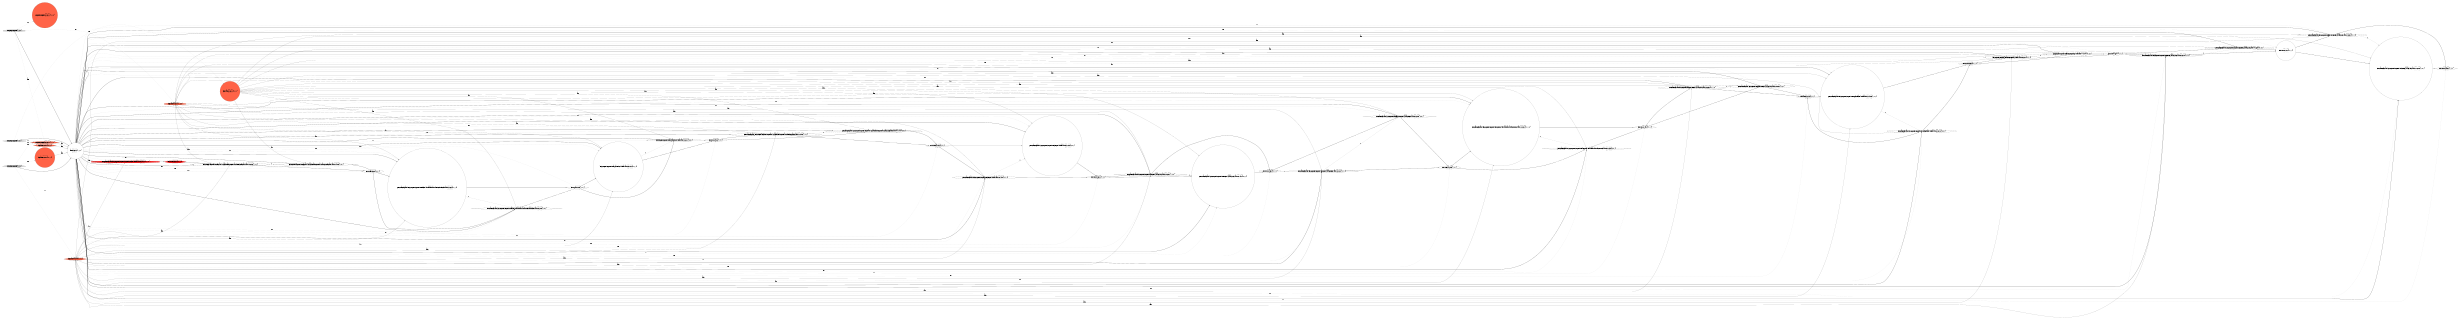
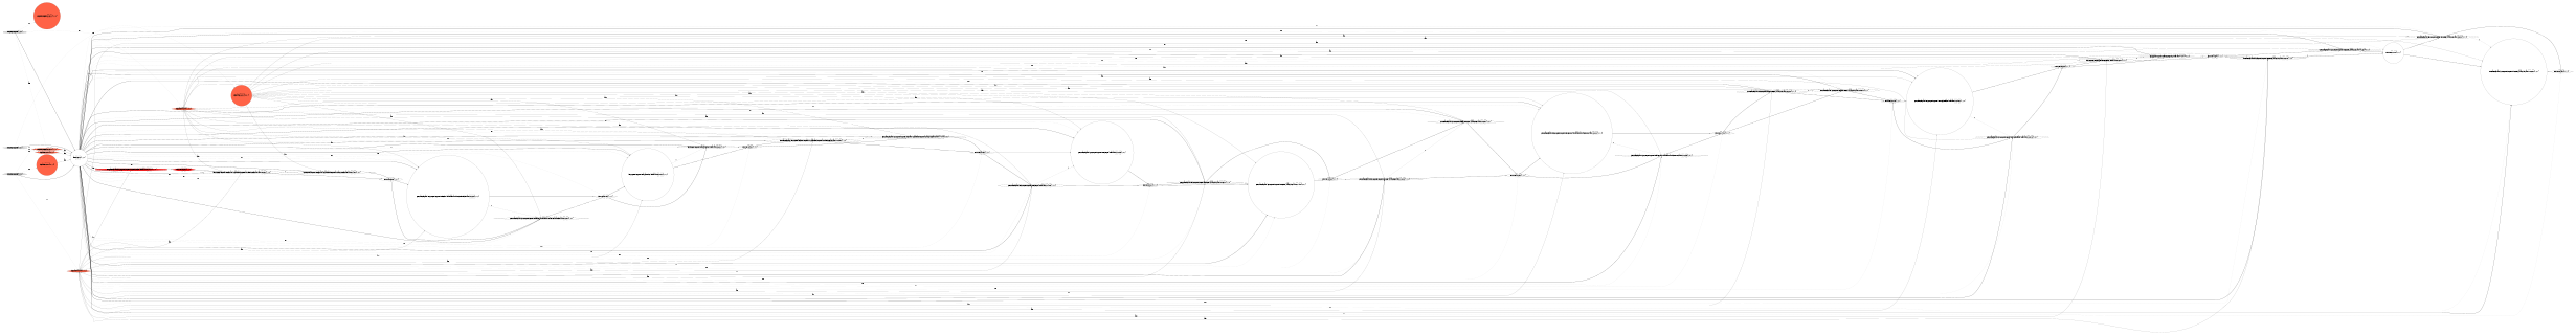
  digraph {
    rankdir=LR
    node [fillcolor=white shape=hexagon style=filled]
    edge [style=bold]
    n1 [label="getOrCreateConfiguration((EKS2Component)component).setTrustAllCertificates((boolean)value)@@@24@@@['1', '1', '0']" shape=circle]
    n2 [label="getOrCreateConfiguration((IAM2Component)component).setTrustAllCertificates((boolean)value)@@@22@@@['0', '0', '1']" shape=octagon]
    n3 [label="return true@@@23@@@['1', '1', '1']"]
    n4 [label="((EKS2Component)component).setBasicPropertyBinding((boolean)value)@@@26@@@['1', '1', '0']" shape=octagon]
    n5 [label="((IAM2Component)component).setBasicPropertyBinding((boolean)value)@@@24@@@['0', '0', '1']"]
    n6 [label="getOrCreateConfiguration((EKS2Component)component).setProxyProtocol((software.amazon.awssdk.core.Protocol)value)@@@20@@@['1', '1', '0']" shape=circle]
    n7 [label="getOrCreateConfiguration((IAM2Component)component).setProxyProtocol((software.amazon.awssdk.core.Protocol)value)@@@18@@@['0', '0', '1']"]
    n8 [label="return true@@@19@@@['1', '1', '1']"]
    n9 [label="getOrCreateConfiguration((EKS2Component)component).setRegion((java.lang.String)value)@@@22@@@['1', '1', '0']" shape=octagon]
    n10 [label="getOrCreateConfiguration((IAM2Component)component).setRegion((java.lang.String)value)@@@20@@@['0', '0', '1']" shape=octagon]
    n11 [label="getOrCreateConfiguration((IAM2Component)component).setPojoRequest((boolean)value)@@@12@@@['0', '0', '1']" shape=circle]
    n12 [label="return true@@@13@@@['1', '1', '1']"]
    n13 [label="getOrCreateConfiguration((EKS2Component)component).setProxyHost((java.lang.String)value)@@@16@@@['1', '1', '0']"]
    n14 [label="getOrCreateConfiguration((IAM2Component)component).setProxyHost((java.lang.String)value)@@@14@@@['0', '0', '1']" shape=circle]
    n15 [label="getOrCreateConfiguration((EKS2Component)component).setOperation((org.apache.camel.component.aws2.eks.EKS2Operations)value)@@@12@@@['1', '1', '0']" shape=octagon]
    n16 [label="getOrCreateConfiguration((IAM2Component)component).setOperation((org.apache.camel.component.aws2.iam.IAM2Operations)value)@@@10@@@['0', '0', '1']"]
    n17 [label="return true@@@11@@@['1', '1', '1']" shape=octagon]
    n18 [label="getOrCreateConfiguration((EKS2Component)component).setPojoRequest((boolean)value)@@@14@@@['1', '1', '0']" shape=octagon]
    n19 [label="return true@@@27@@@['1', '1', '1']" shape=circle]
    n20 [label="getOrCreateConfiguration((EKS2Component)component).setSecretKey((java.lang.String)value)@@@30@@@['1', '1', '0']" shape=octagon]
    n21 [label="getOrCreateConfiguration((IAM2Component)component).setSecretKey((java.lang.String)value)@@@28@@@['0', '0', '1']" shape=circle]
    n22 [label="return true@@@29@@@['1', '1', '1']"]
    n23 [label="return true@@@15@@@['1', '1', '1']" shape=octagon]
    n24 [label="getOrCreateConfiguration((EKS2Component)component).setProxyPort((java.lang.Integer)value)@@@18@@@['1', '1', '0']"]
    n25 [label="getOrCreateConfiguration((IAM2Component)component).setProxyPort((java.lang.Integer)value)@@@16@@@['0', '0', '1']"]
    n26 [fillcolor=lightgray label="setPropertyOnComponent['0', '1', '0']"]
    n27 [fillcolor=tomato label="Component component@@@2@@@['1', '1', '1']"]
    n28 [fillcolor=tomato label="String name@@@2@@@['0', '1', '0']" shape=circle]
    n29 [label="name@@@3@@@['1', '1', '1']" shape=circle]
    n30 [fillcolor=tomato label="Object value@@@2@@@['0', '1', '0']"]
    n31 [label="((EKS2Component)component).setConfiguration((org.apache.camel.component.aws2.eks.EKS2Configuration)value)@@@6@@@['1', '1', '0']" shape=octagon]
    n32 [label="getOrCreateConfiguration((EKS2Component)component).setEksClient((software.amazon.awssdk.services.eks.EksClient)value)@@@8@@@['1', '1', '0']" shape=circle]
    n33 [label="((EKS2Component)component).setLazyStartProducer((boolean)value)@@@10@@@['1', '1', '0']" shape=circle]
    n34 [label="getOrCreateConfiguration((EKS2Component)component).setAccessKey((java.lang.String)value)@@@28@@@['1', '1', '0']"]
    n35 [label="return true@@@17@@@['1', '1', '1']" shape=octagon]
    n36 [label="((IAM2Component)component).setConfiguration((org.apache.camel.component.aws2.iam.IAM2Configuration)value)@@@4@@@['0', '0', '1']"]
    n37 [label="return true@@@5@@@['1', '1', '1']" shape=octagon]
    n38 [label="return true@@@21@@@['1', '1', '1']" shape=octagon]
    n39 [label="return true@@@9@@@['1', '1', '1']" shape=octagon]
    n40 [label="getOrCreateConfiguration((IAM2Component)component).setIamClient((software.amazon.awssdk.services.iam.IamClient)value)@@@6@@@['0', '0', '1']"]
    n41 [label="return true@@@7@@@['1', '1', '1']"]
    n42 [label="return true@@@25@@@['1', '1', '1']"]
    n43 [label="getOrCreateConfiguration((IAM2Component)component).setAccessKey((java.lang.String)value)@@@26@@@['0', '0', '1']" shape=octagon]
    n44 [fillcolor=red label="getOrCreateConfiguration((EKS2Component)component).setAutoDiscoverClient((boolean)value)@@@4@@@['0', '1', '0']" shape=octagon]
    n45 [fillcolor=red label="return true@@@5@@@['0', '1', '0']"]
    n46 [label="((IAM2Component)component).setLazyStartProducer((boolean)value)@@@8@@@['0', '0', '1']" shape=octagon]
-   n47 [fillcolor=tomato label="Object value@@@2@@@['1', '0', '0']" shape=octagon]
+   n47 [fillcolor=tomato label="Object value@@@2@@@['1', '0', '0']"]
    n48 [fillcolor=tomato label="Component component@@@2@@@['1', '0', '0']" shape=circle]
    n49 [fillcolor=lightgray label="setPropertyOnComponent['0', '0', '1']"]
    n50 [fillcolor=tomato label="Object value@@@2@@@['0', '0', '1']" shape=circle]
    n51 [fillcolor=tomato label="String name@@@2@@@['0', '0', '1']"]
    n52 [fillcolor=lightgray label="setPropertyOnComponent['1', '0', '0']" shape=octagon]
    n1 -> n2 [label=0 style=dashed]
    n1 -> n3
    n2 -> n3
    n3 -> n4
    n3 -> n5
    n4 -> n5 [label=0 style=dashed]
    n4 -> n42
    n5 -> n42
    n6 -> n7 [label=0 style=dashed]
    n6 -> n8
    n7 -> n8
    n8 -> n9
    n8 -> n10
    n9 -> n10 [label=0 style=dashed]
    n9 -> n38
    n10 -> n38
    n11 -> n12
    n12 -> n13
    n12 -> n14
    n13 -> n14 [label=0 style=dashed]
    n13 -> n23
    n14 -> n23
    n15 -> n16 [label=0 style=dashed]
    n15 -> n17
    n16 -> n17
    n17 -> n11
    n17 -> n18
    n18 -> n11 [label=0 style=dashed]
    n18 -> n12
    n19 -> n20
    n19 -> n21
    n20 -> n21 [label=0 style=dashed]
    n20 -> n22
    n21 -> n22
    n23 -> n24
    n23 -> n25
    n24 -> n25 [label=0 style=dashed]
    n24 -> n35
    n25 -> n35
    n26 -> n27 [label=true style=dotted]
    n26 -> n28 [label=true style=dotted]
    n26 -> n29
    n26 -> n30 [label=true style=dotted]
    n27 -> n29 [label=name style=solid]
    n28 -> n29 [label=name style=solid]
    n29 -> n1 [label=true style=dotted]
    n29 -> n1
    n29 -> n2 [label=true style=dotted]
    n29 -> n2
    n29 -> n3 [label=true style=dotted]
    n29 -> n4
    n29 -> n4 [label=true style=dotted]
    n29 -> n5
    n29 -> n5 [label=true style=dotted]
    n29 -> n6
    n29 -> n6 [label=true style=dotted]
    n29 -> n7
    n29 -> n7 [label=true style=dotted]
    n29 -> n8 [label=true style=dotted]
    n29 -> n9 [label=true style=dotted]
    n29 -> n9
    n29 -> n10 [label=true style=dotted]
    n29 -> n10
    n29 -> n11 [label=true style=dotted]
    n29 -> n11
    n29 -> n12 [label=true style=dotted]
    n29 -> n13
    n29 -> n13 [label=true style=dotted]
    n29 -> n14
    n29 -> n14 [label=true style=dotted]
    n29 -> n15 [label=true style=dotted]
    n29 -> n15
    n29 -> n16 [label=true style=dotted]
    n29 -> n16
    n29 -> n17 [label=true style=dotted]
    n29 -> n18
    n29 -> n18 [label=true style=dotted]
    n29 -> n19 [label=true style=dotted]
    n29 -> n20 [label=true style=dotted]
    n29 -> n20
    n29 -> n21
    n29 -> n21 [label=true style=dotted]
    n29 -> n22 [label=true style=dotted]
    n29 -> n23 [label=true style=dotted]
    n29 -> n24
    n29 -> n24 [label=true style=dotted]
    n29 -> n25 [label=true style=dotted]
    n29 -> n25
    n29 -> n31
    n29 -> n31 [label=true style=dotted]
    n29 -> n32 [label=true style=dotted]
    n29 -> n32
    n29 -> n33
    n29 -> n33 [label=true style=dotted]
    n29 -> n34
    n29 -> n34 [label=true style=dotted]
    n29 -> n35 [label=true style=dotted]
    n29 -> n36 [label=true style=dotted]
    n29 -> n36
    n29 -> n37 [label=true style=dotted]
    n29 -> n38 [label=true style=dotted]
    n29 -> n39 [label=true style=dotted]
    n29 -> n40
    n29 -> n40 [label=true style=dotted]
    n29 -> n41 [label=true style=dotted]
    n29 -> n42 [label=true style=dotted]
    n29 -> n43
    n29 -> n43 [label=true style=dotted]
    n29 -> n44
    n29 -> n44 [label=true style=dotted]
    n29 -> n45 [label=true style=dotted]
    n29 -> n46
    n29 -> n46 [label=true style=dotted]
    n30 -> n1 [label=value style=solid]
    n30 -> n4 [label=value style=solid]
    n30 -> n6 [label=value style=solid]
    n30 -> n9 [label=value style=solid]
    n30 -> n13 [label=value style=solid]
    n30 -> n15 [label=value style=solid]
    n30 -> n18 [label=value style=solid]
    n30 -> n20 [label=value style=solid]
    n30 -> n24 [label=value style=solid]
    n30 -> n31 [label=value style=solid]
    n30 -> n32 [label=value style=solid]
    n30 -> n33 [label=value style=solid]
    n30 -> n34 [label=value style=solid]
    n30 -> n44 [label=value style=solid]
    n31 -> n36 [label=0 style=dashed]
    n31 -> n37
    n32 -> n40 [label=0 style=dashed]
    n32 -> n41
    n33 -> n39
    n33 -> n46 [label=0 style=dashed]
    n34 -> n19
    n34 -> n43 [label=0 style=dashed]
    n35 -> n6
    n35 -> n7
    n36 -> n37
    n37 -> n32
    n37 -> n40
    n38 -> n1
    n38 -> n2
    n39 -> n15
    n39 -> n16
    n40 -> n41
    n41 -> n33
    n41 -> n46
    n42 -> n34
    n42 -> n43
    n43 -> n19
    n44 -> n45
    n45 -> n31
    n46 -> n39
    n47 -> n1 [label=value style=solid]
    n47 -> n4 [label=value style=solid]
    n47 -> n6 [label=value style=solid]
    n47 -> n9 [label=value style=solid]
    n47 -> n13 [label=value style=solid]
    n47 -> n15 [label=value style=solid]
    n47 -> n18 [label=value style=solid]
    n47 -> n20 [label=value style=solid]
    n47 -> n24 [label=value style=solid]
    n47 -> n31 [label=value style=solid]
    n47 -> n32 [label=value style=solid]
    n47 -> n33 [label=value style=solid]
    n47 -> n34 [label=value style=solid]
    n49 -> n27 [label=true style=dotted]
    n49 -> n29
    n49 -> n50 [label=true style=dotted]
    n49 -> n51 [label=true style=dotted]
    n50 -> n2 [label=value style=solid]
    n50 -> n5 [label=value style=solid]
    n50 -> n7 [label=value style=solid]
    n50 -> n10 [label=value style=solid]
    n50 -> n11 [label=value style=solid]
    n50 -> n14 [label=value style=solid]
    n50 -> n16 [label=value style=solid]
    n50 -> n21 [label=value style=solid]
    n50 -> n25 [label=value style=solid]
    n50 -> n36 [label=value style=solid]
    n50 -> n40 [label=value style=solid]
    n50 -> n43 [label=value style=solid]
    n50 -> n46 [label=value style=solid]
    n51 -> n29 [label=name style=solid]
    n52 -> n27 [label=name style=dotted]
    n52 -> n29
    n52 -> n47 [label=true style=dotted]
    n52 -> n48 [label=true style=dotted]
  }
